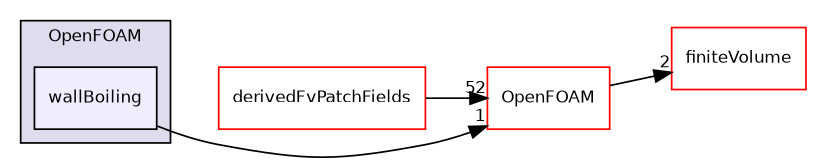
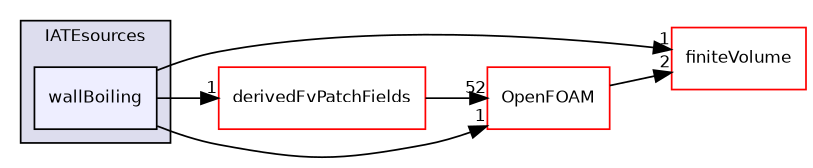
  digraph {
    compound=true
    rankdir=LR
    node [fontname=Helvetica fontsize=10 shape=box color=red]
    edge [headlabel=1 labeldistance=1.5 labelfontname=Helvetica labelfontsize=10]
    n1 [fillcolor="#eeeeff" label=wallBoiling pencolor=black style=filled color=""]
    n2 [label=finiteVolume]
    n3 [label=derivedFvPatchFields]
    n4 [label=OpenFOAM]
    subgraph cluster_1 {
      bgcolor="#ddddee"
      fontname=Helvetica
      fontsize=10
-     label=OpenFOAM
+     label=IATEsources
      pencolor=black
      n1
    }
+   n1 -> n2
+   n1 -> n3
    n1 -> n4
    n3 -> n4 [headlabel=52]
    n4 -> n2 [headlabel=2]
  }
